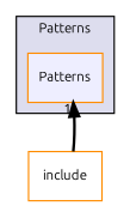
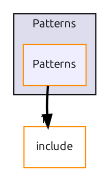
  digraph {
    compound=true
    fontname=Ubuntu
    node [fontname=Ubuntu fontsize=10 shape=box style=filled color=darkorange]
    n1 [fillcolor="#eeeeff" label=Patterns pencolor=black]
    n2 [fillcolor=white label=include]
    subgraph cluster_1 {
      bgcolor="#ddddee"
      fontsize=10
      label=Patterns
      pencolor=black
      n1
    }
-   n2 -> n1 [headlabel=1 labeldistance=1.5 labelfontname=Verdana labelfontsize=10 style=bold fontname=Ubuntu]
+   n1 -> n2 [headlabel=1 labeldistance=1.5 labelfontname=Verdana labelfontsize=10 style=bold fontname=Ubuntu]
  }
